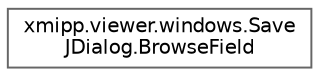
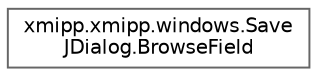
  digraph {
    rankdir=LR
-   n1 [color=gray40 fillcolor=white fontname=Helvetica fontsize=10 height=0.2 label="xmipp.viewer.windows.Save\lJDialog.BrowseField" shape=record style=filled width=0.4]
+   n1 [color=gray40 fillcolor=white fontname=Helvetica fontsize=10 height=0.2 label="xmipp.xmipp.windows.Save\lJDialog.BrowseField" shape=record style=filled width=0.4]
  }
